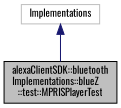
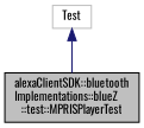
  digraph {
    fontname=Oswald
    node [fontname=Oswald fontsize=10 shape=record style=filled]
    n1 [color=black fillcolor=grey75 fontcolor=black height=0.2 label="alexaClientSDK::bluetooth\lImplementations::blueZ\l::test::MPRISPlayerTest" width=0.4]
-   n2 [color=grey75 fillcolor=white height=0.2 label=Implementations width=0.4]
+   n2 [color=grey75 fillcolor=white height=0.2 label=Test width=0.4]
    n2 -> n1 [color=midnightblue dir=back fontname=Oswald fontsize=10 labelfontname=Helvetica labelfontsize=10 style=solid]
  }
